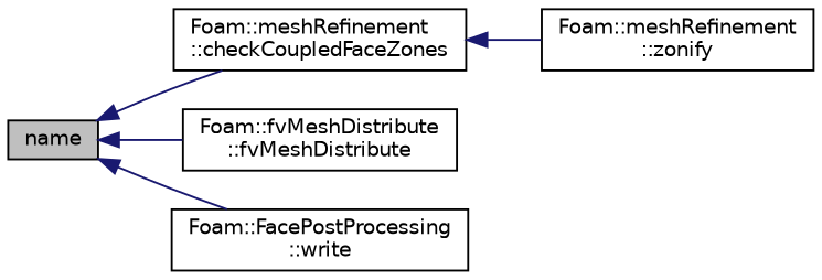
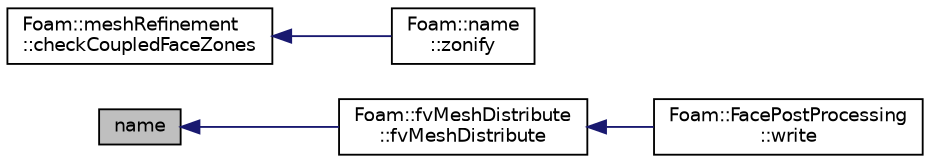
  digraph {
    rankdir=LR
    node [color=black fontname=Helvetica fontsize=10 shape=record]
    edge [color=midnightblue dir=back fontname=Helvetica fontsize=10 labelfontname=Helvetica labelfontsize=10 style=solid]
    n1 [fillcolor=grey75 fontcolor=black height=0.2 label=name style=filled width=0.4]
    n2 [height=0.2 label="Foam::meshRefinement\l::checkCoupledFaceZones" width=0.4]
    n3 [height=0.2 label="Foam::fvMeshDistribute\l::fvMeshDistribute" width=0.4]
    n4 [height=0.2 label="Foam::FacePostProcessing\l::write" width=0.4]
-   n5 [height=0.2 label="Foam::meshRefinement\l::zonify" width=0.4]
-   n1 -> n2
+   n5 [height=0.2 label="Foam::name\l::zonify" width=0.4]
    n1 -> n3
-   n1 -> n4
+   n3 -> n4
    n2 -> n5
  }
